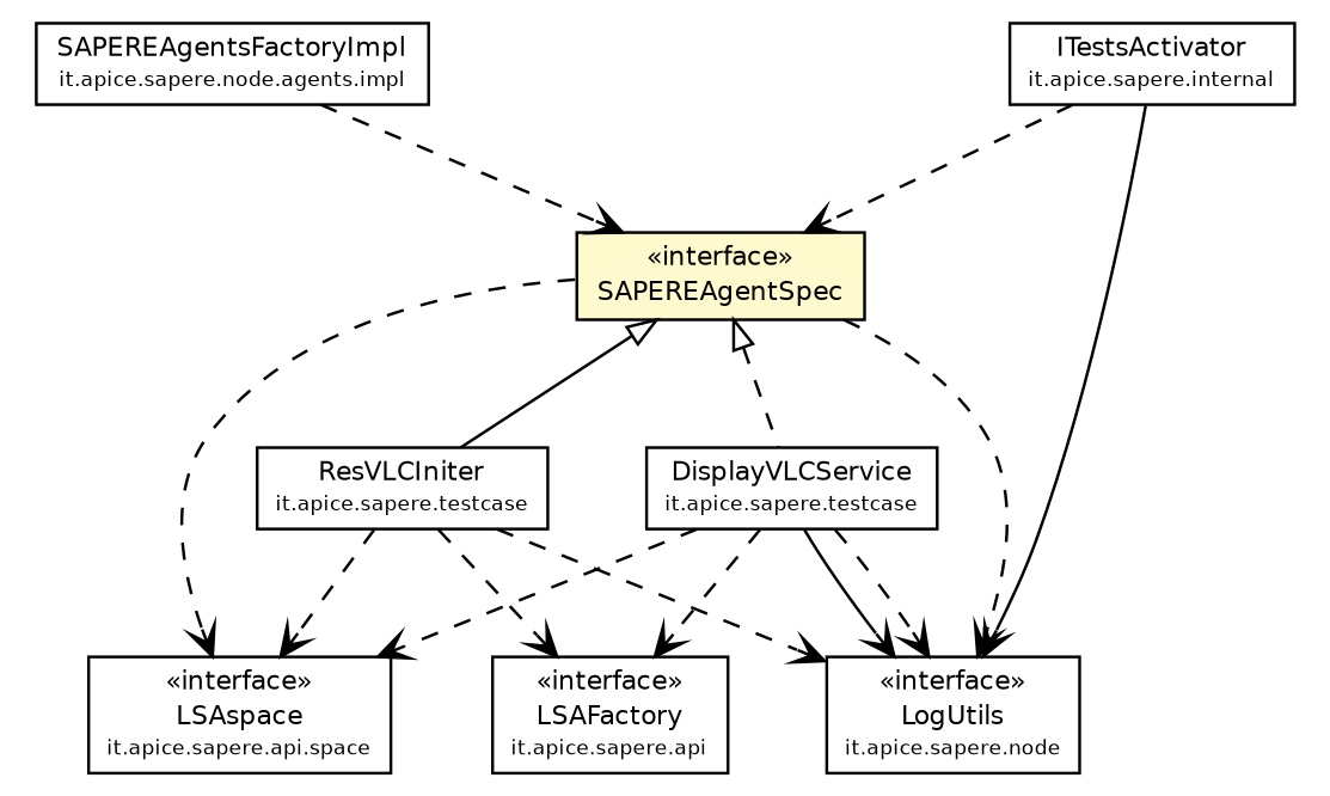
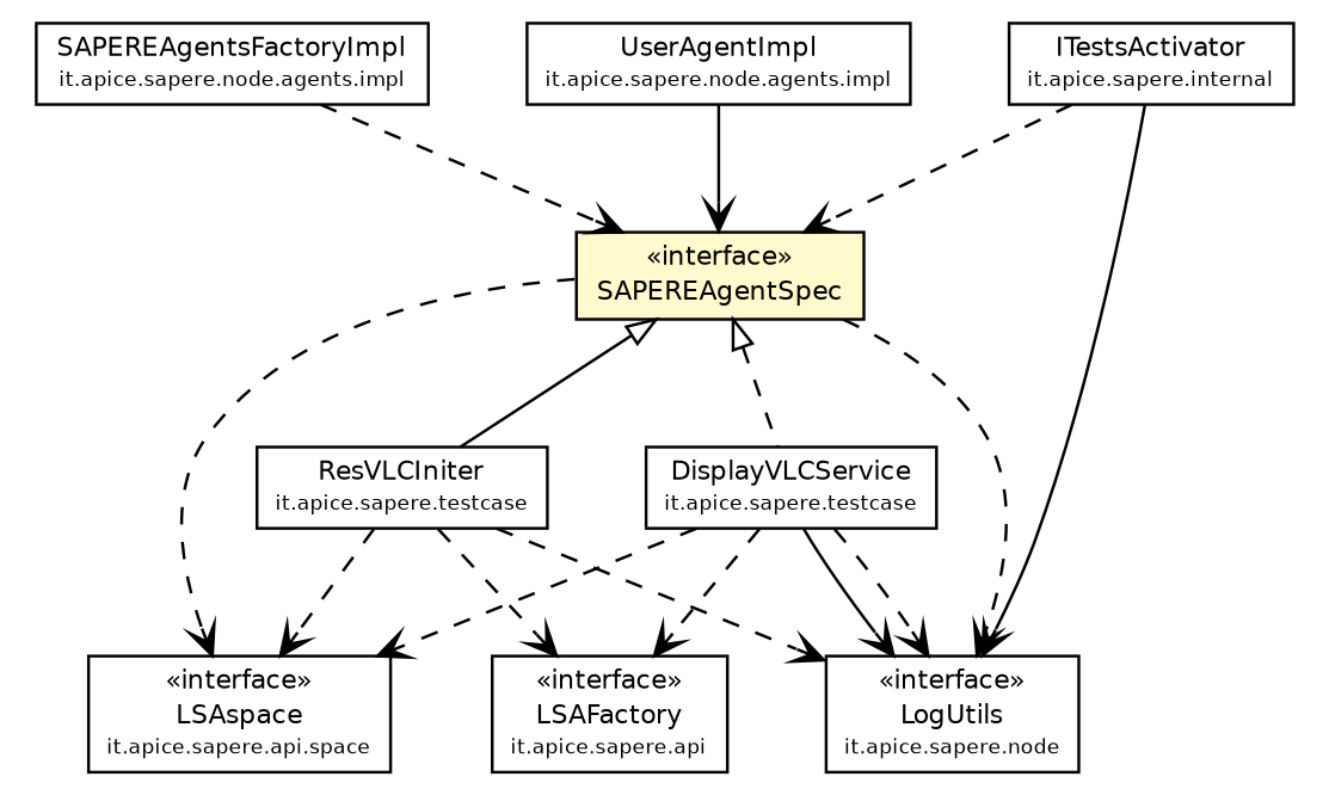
  digraph {
    node [fontcolor=black fontname=Helvetica fontsize=9.0 shape=plaintext]
    edge [arrowhead=open color=black fontcolor=black fontname=Helvetica fontsize=10.0 headport=p labelfontname=Helvetica labelfontsize=10 style=dashed tailport=p]
    n1 [label=<<table border="0" cellborder="1" cellspacing="0" cellpadding="2" port="p" href="../../api/LSAFactory.html"> 		<tr><td><table border="0" cellspacing="0" cellpadding="1"> 			<tr><td> &laquo;interface&raquo; </td></tr> 			<tr><td> LSAFactory </td></tr> 			<tr><td><font point-size="7.0"> it.apice.sapere.api </font></td></tr> 		</table></td></tr> 		</table>>]
    n2 [label=<<table border="0" cellborder="1" cellspacing="0" cellpadding="2" port="p" href="../../api/space/LSAspace.html"> 		<tr><td><table border="0" cellspacing="0" cellpadding="1"> 			<tr><td> &laquo;interface&raquo; </td></tr> 			<tr><td> LSAspace </td></tr> 			<tr><td><font point-size="7.0"> it.apice.sapere.api.space </font></td></tr> 		</table></td></tr> 		</table>>]
    n3 [label=<<table border="0" cellborder="1" cellspacing="0" cellpadding="2" port="p" bgcolor="lemonChiffon" href="./SAPEREAgentSpec.html"> 		<tr><td><table border="0" cellspacing="0" cellpadding="1"> 			<tr><td> &laquo;interface&raquo; </td></tr> 			<tr><td> SAPEREAgentSpec </td></tr> 		</table></td></tr> 		</table>>]
    n4 [label=<<table border="0" cellborder="1" cellspacing="0" cellpadding="2" port="p" href="../LogUtils.html"> 		<tr><td><table border="0" cellspacing="0" cellpadding="1"> 			<tr><td> &laquo;interface&raquo; </td></tr> 			<tr><td> LogUtils </td></tr> 			<tr><td><font point-size="7.0"> it.apice.sapere.node </font></td></tr> 		</table></td></tr> 		</table>>]
    n5 [label=<<table border="0" cellborder="1" cellspacing="0" cellpadding="2" port="p" href="../../testcase/ResVLCIniter.html"> 		<tr><td><table border="0" cellspacing="0" cellpadding="1"> 			<tr><td> ResVLCIniter </td></tr> 			<tr><td><font point-size="7.0"> it.apice.sapere.testcase </font></td></tr> 		</table></td></tr> 		</table>>]
    n6 [label=<<table border="0" cellborder="1" cellspacing="0" cellpadding="2" port="p" href="../../testcase/DisplayVLCService.html"> 		<tr><td><table border="0" cellspacing="0" cellpadding="1"> 			<tr><td> DisplayVLCService </td></tr> 			<tr><td><font point-size="7.0"> it.apice.sapere.testcase </font></td></tr> 		</table></td></tr> 		</table>>]
+   n7 [label=<<table border="0" cellborder="1" cellspacing="0" cellpadding="2" port="p" href="./impl/UserAgentImpl.html"> 		<tr><td><table border="0" cellspacing="0" cellpadding="1"> 			<tr><td> UserAgentImpl </td></tr> 			<tr><td><font point-size="7.0"> it.apice.sapere.node.agents.impl </font></td></tr> 		</table></td></tr> 		</table>>]
    n8 [label=<<table border="0" cellborder="1" cellspacing="0" cellpadding="2" port="p" href="./impl/SAPEREAgentsFactoryImpl.html"> 		<tr><td><table border="0" cellspacing="0" cellpadding="1"> 			<tr><td> SAPEREAgentsFactoryImpl </td></tr> 			<tr><td><font point-size="7.0"> it.apice.sapere.node.agents.impl </font></td></tr> 		</table></td></tr> 		</table>>]
    n9 [label=<<table border="0" cellborder="1" cellspacing="0" cellpadding="2" port="p" href="../../internal/ITestsActivator.html"> 		<tr><td><table border="0" cellspacing="0" cellpadding="1"> 			<tr><td> ITestsActivator </td></tr> 			<tr><td><font point-size="7.0"> it.apice.sapere.internal </font></td></tr> 		</table></td></tr> 		</table>>]
    n3 -> n2
    n3 -> n4
    n3 -> n5 [arrowtail=empty dir=back fontsize=10 style=solid arrowhead="" color="" fontcolor=""]
    n3 -> n6 [arrowtail=empty dir=back fontsize=10 arrowhead="" color="" fontcolor=""]
    n5 -> n1
    n5 -> n2
    n5 -> n4
    n6 -> n1
    n6 -> n2
    n6 -> n4 [style=""]
    n6 -> n4
+   n7 -> n3 [style=""]
    n8 -> n3
    n9 -> n3
    n9 -> n4 [style=""]
  }
